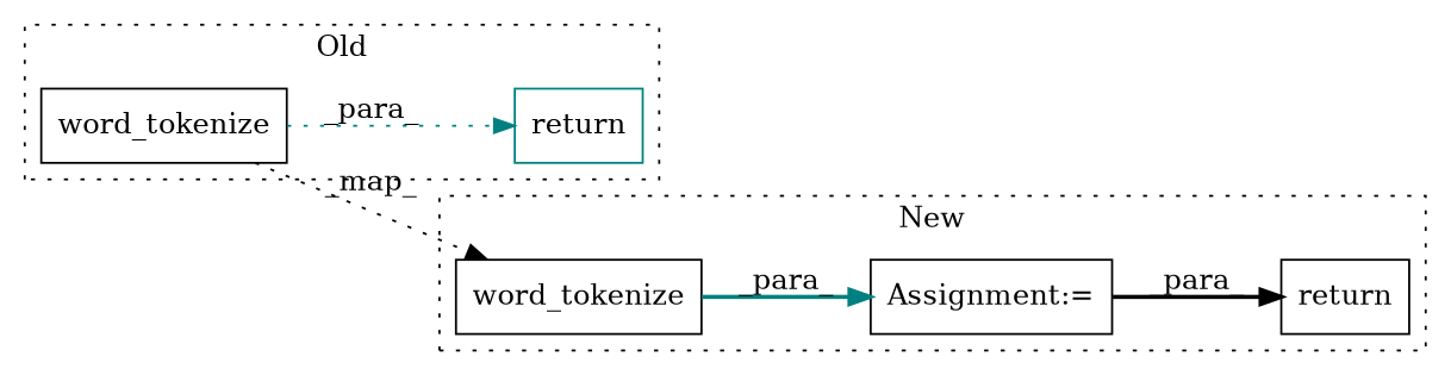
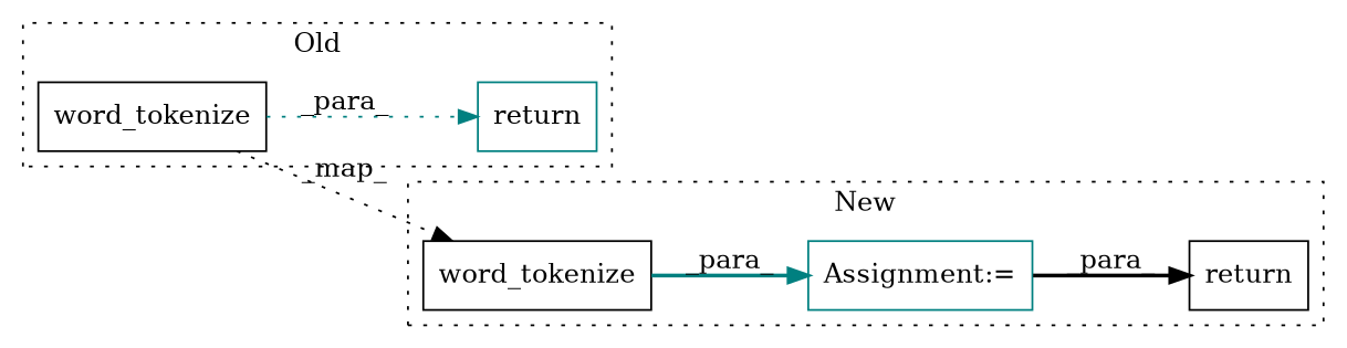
  digraph {
    rankdir=LR
    node [a=32 l="14,1" shape=box color=black]
    edge [color=teal style=dotted]
    n1 [label=word_tokenize s="1225,1259"]
    n2 [a=41 l=7 label=return s=1213 color=teal]
    n3 [label=word_tokenize s="1308,1342"]
-   n4 [a=7 l=1 label="Assignment:=" s=1302]
+   n4 [a=7 l=1 label="Assignment:=" s=1302 color=teal]
    n5 [a=41 l=7 label=return s=1349]
    subgraph cluster_1 {
      label=Old
      style=dotted
      n1
      n2
    }
    subgraph cluster_2 {
      label=New
      style=dotted
      n3
      n4
      n5
    }
    n1 -> n2 [label=_para_]
    n1 -> n3 [label=_map_ color=black]
    n3 -> n4 [label=_para_ style=bold]
    n4 -> n5 [label=_para_ color=black style=bold]
  }
